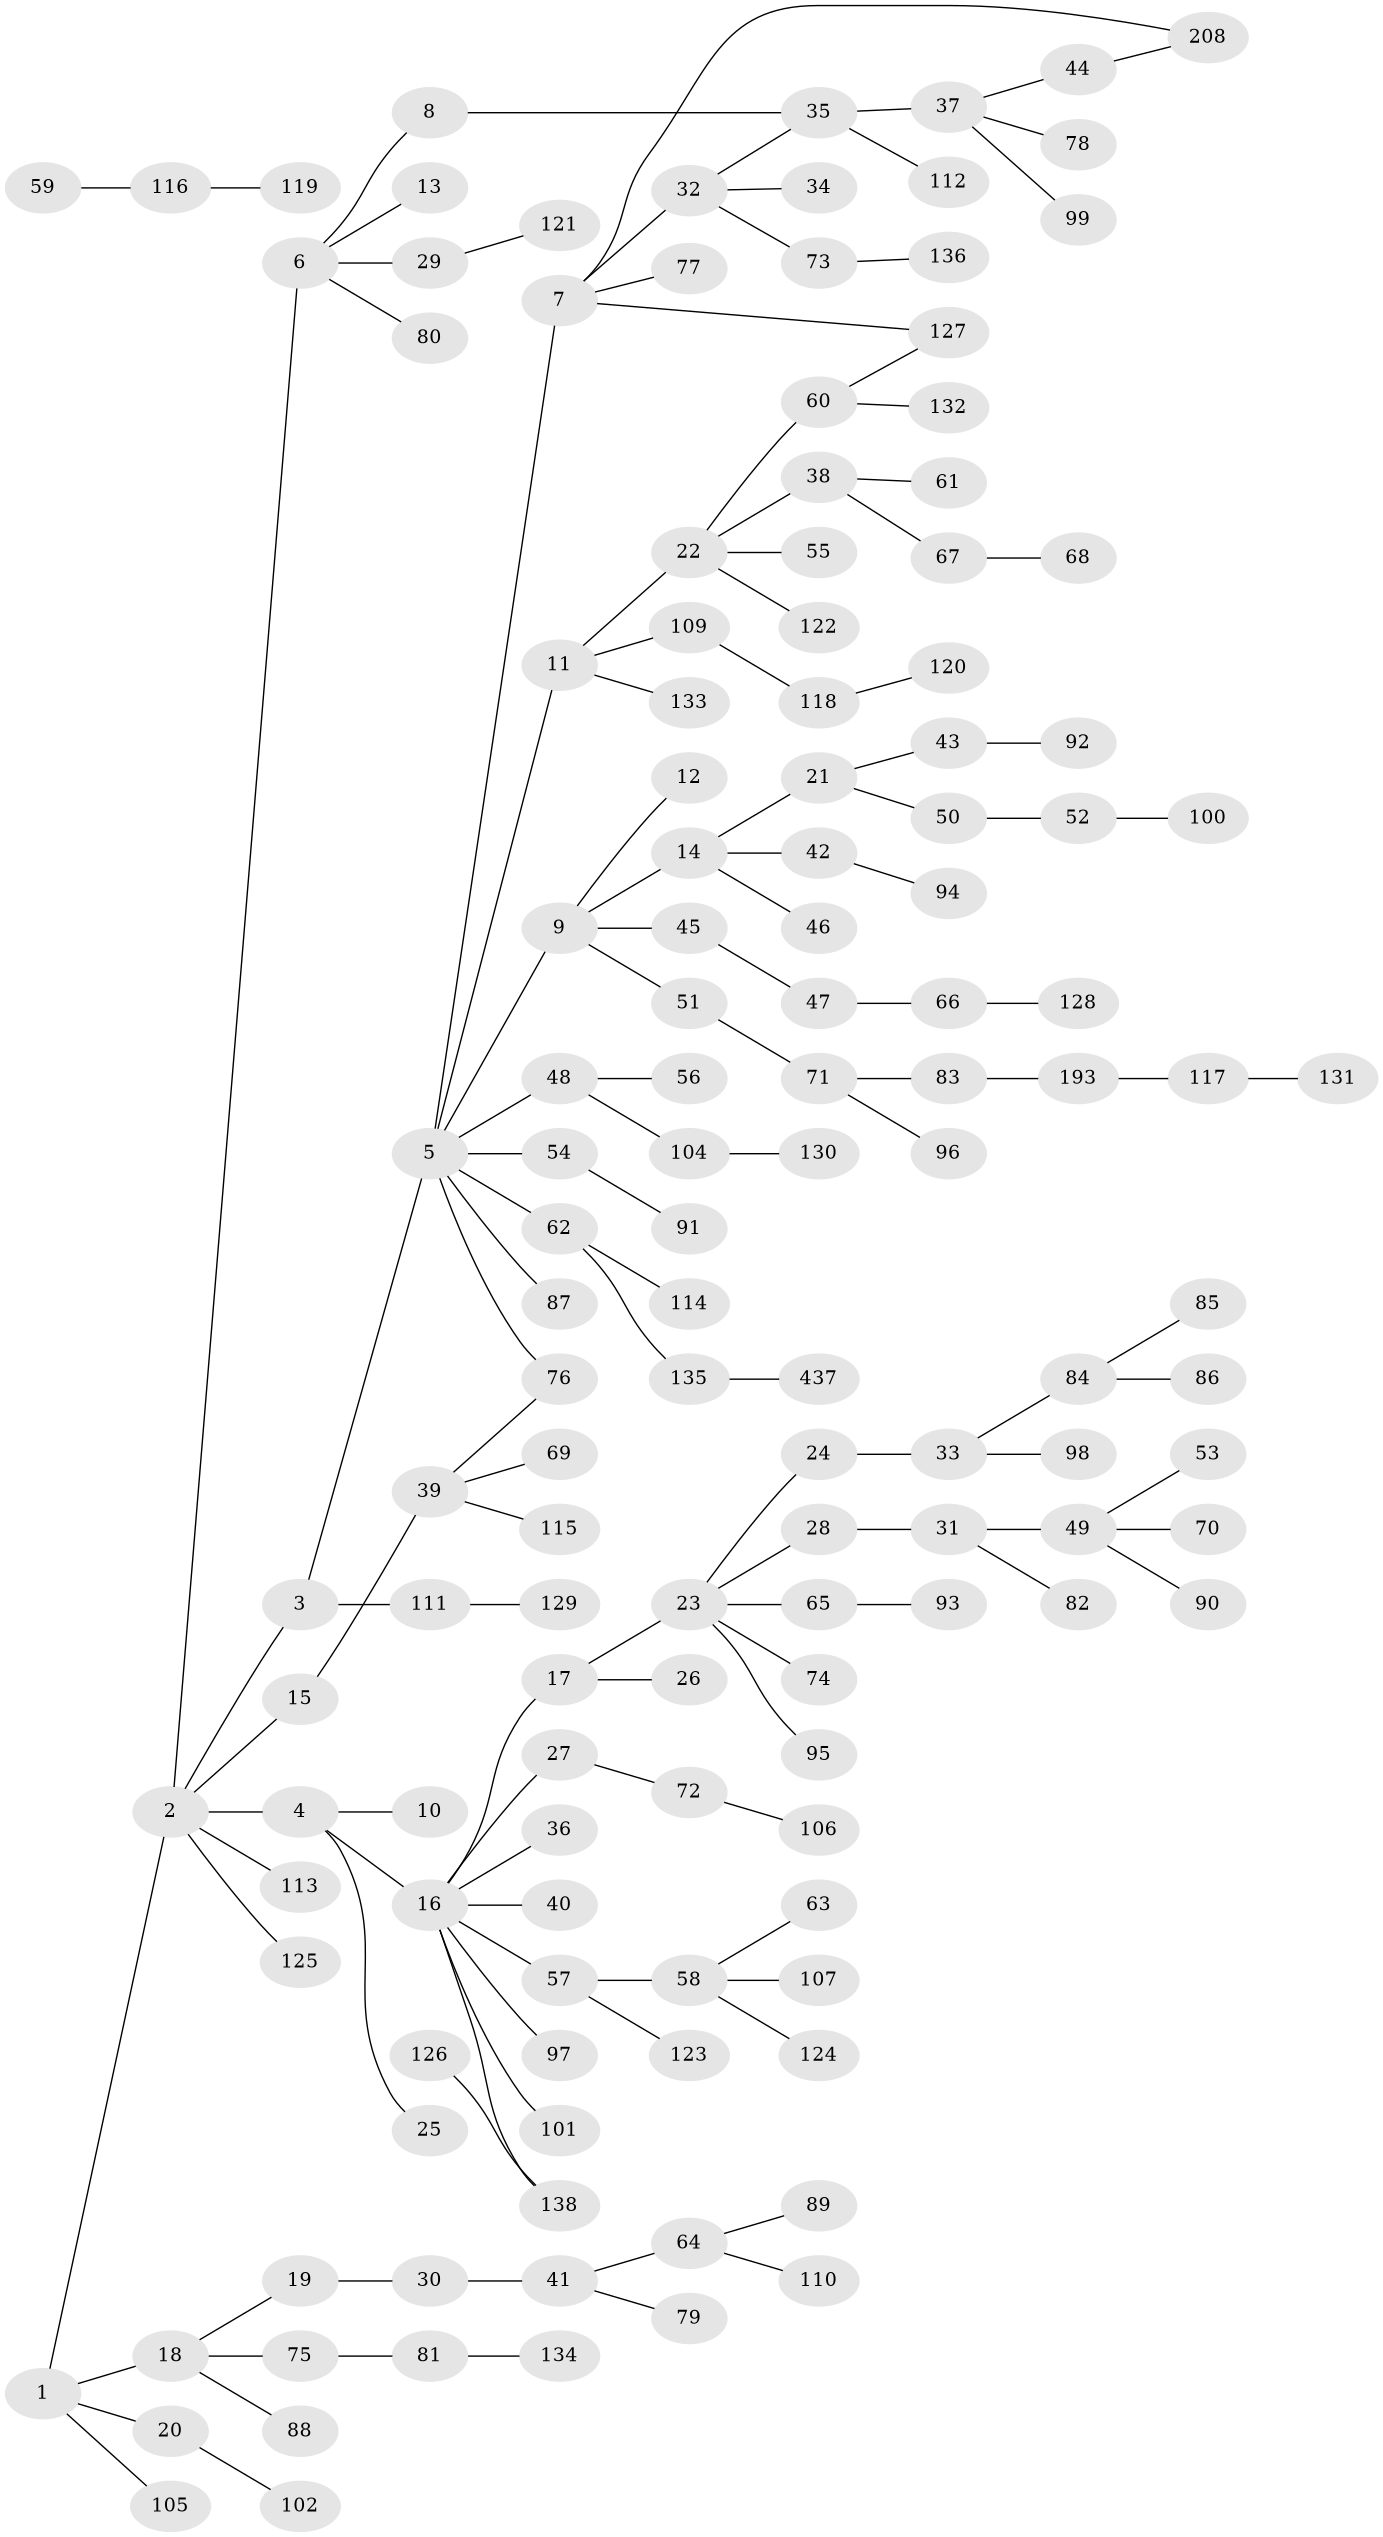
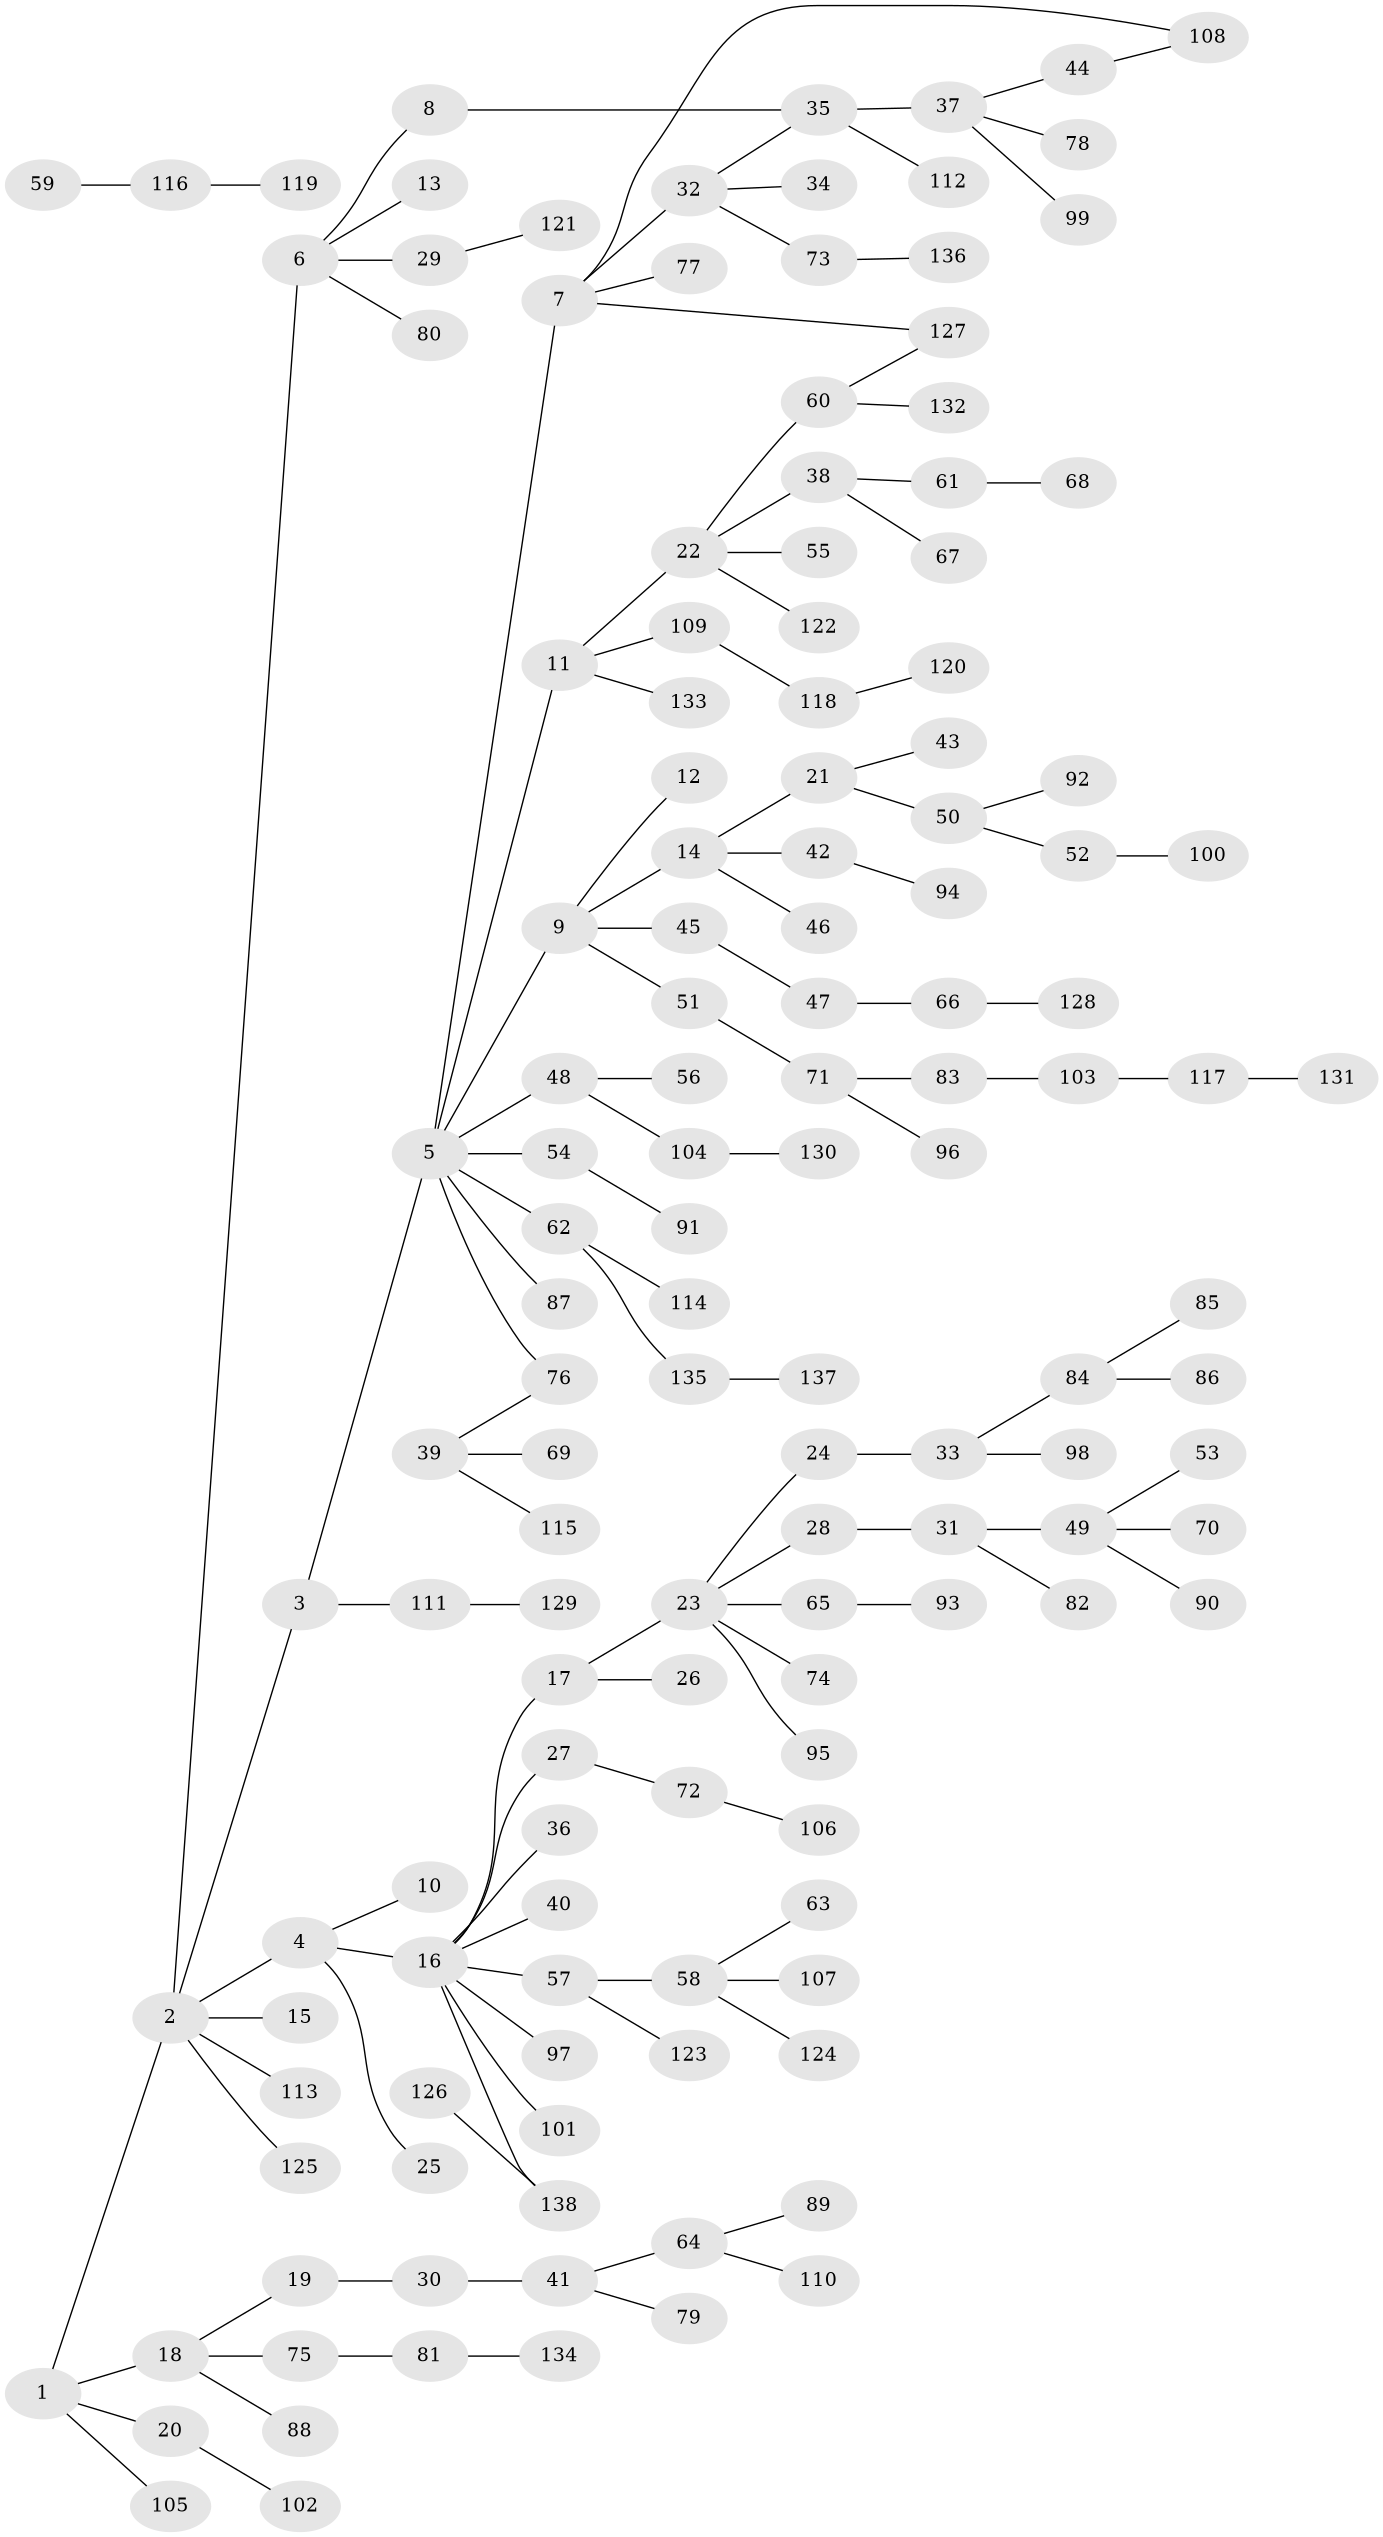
  graph {
    rankdir=LR
    node [color=gray90 style=filled]
    1
    2
    18
    20
    105
    3
    4
    6
    15
    113
    125
    19
    75
    88
    102
    5
    111
    10
    16
    25
    8
    13
    29
    80
    39
    7
    9
    11
    48
    54
    62
    76
    87
    129
    17
    27
    36
    40
    57
    97
    101
    138
    32
    77
-   108 [label=208]
+   108
    127
    12
    14
    45
    51
    22
    109
    133
    56
    104
    91
    114
    135
    35
    121
    34
    73
    37
    112
    21
    42
    46
    47
    71
    38
    55
    60
    122
    118
    43
    50
    94
    69
    115
    23
    26
    72
    58
    123
    24
    28
    65
    74
    95
    30
    81
    41
    92
    52
    61
    67
    132
    33
    31
    93
    84
    98
    106
    49
    82
    59
    116
    64
    79
    53
    70
    90
    136
    85
    86
    44
    78
    99
    68
    89
    110
    66
    128
    130
    126
    100
    83
    96
    63
    107
    124
    119
-   137 [label=437]
-   103 [label=193]
+   137
+   103
    134
    117
    131
    120
    1 -- 2
    1 -- 18
    1 -- 20
    1 -- 105
    2 -- 3
    2 -- 4
    2 -- 6
    2 -- 15
    2 -- 113
    2 -- 125
    18 -- 19
    18 -- 75
    18 -- 88
    20 -- 102
    3 -- 5
    3 -- 111
    4 -- 10
    4 -- 16
    4 -- 25
    6 -- 8
    6 -- 13
    6 -- 29
    6 -- 80
-   15 -- 39
    19 -- 30
    75 -- 81
    5 -- 7
    5 -- 9
    5 -- 11
    5 -- 48
    5 -- 54
    5 -- 62
    5 -- 76
    5 -- 87
    111 -- 129
    16 -- 17
    16 -- 27
    16 -- 36
    16 -- 40
    16 -- 57
    16 -- 97
    16 -- 101
    16 -- 138
    8 -- 35
    29 -- 121
    39 -- 76
    39 -- 69
    39 -- 115
    7 -- 32
    7 -- 77
    7 -- 108
    7 -- 127
    9 -- 12
    9 -- 14
    9 -- 45
    9 -- 51
    11 -- 22
    11 -- 109
    11 -- 133
    48 -- 56
    48 -- 104
    54 -- 91
    62 -- 114
    62 -- 135
    17 -- 23
    17 -- 26
    27 -- 72
    57 -- 58
    57 -- 123
    32 -- 35
    32 -- 34
    32 -- 73
    14 -- 21
    14 -- 42
    14 -- 46
    45 -- 47
    51 -- 71
    22 -- 38
    22 -- 55
    22 -- 60
    22 -- 122
    109 -- 118
    104 -- 130
    135 -- 137
    35 -- 37
    35 -- 112
    73 -- 136
    37 -- 44
    37 -- 78
    37 -- 99
    21 -- 43
    21 -- 50
    42 -- 94
    47 -- 66
    71 -- 83
    71 -- 96
    38 -- 61
    38 -- 67
    60 -- 127
    60 -- 132
    118 -- 120
-   43 -- 92
+   50 -- 92
    50 -- 52
    23 -- 24
    23 -- 28
    23 -- 65
    23 -- 74
    23 -- 95
    72 -- 106
    58 -- 63
    58 -- 107
    58 -- 124
    24 -- 33
    28 -- 31
    65 -- 93
    30 -- 41
    81 -- 134
    41 -- 64
    41 -- 79
    52 -- 100
-   67 -- 68
+   61 -- 68
    33 -- 84
    33 -- 98
    31 -- 49
    31 -- 82
    84 -- 85
    84 -- 86
    49 -- 53
    49 -- 70
    49 -- 90
    59 -- 116
    116 -- 119
    64 -- 89
    64 -- 110
    44 -- 108
    66 -- 128
    126 -- 138
    83 -- 103
    103 -- 117
    117 -- 131
  }
